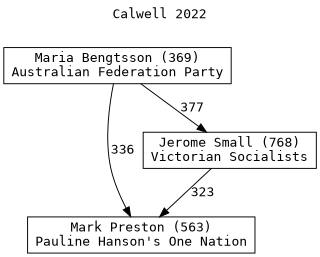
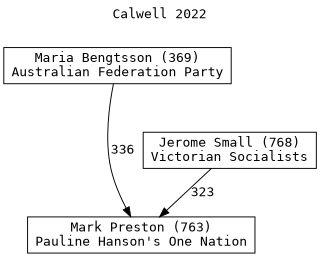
  digraph {
    fontname="DejaVu Sans Mono"
    label="Calwell 2022"
    labelloc=t
    mclimit=10
    node [fontname="DejaVu Sans Mono" shape=box]
    edge [fontname="DejaVu Sans Mono"]
-   n1 [label="Mark Preston (563)\nPauline Hanson's One Nation"]
+   n1 [label="Mark Preston (763)\nPauline Hanson's One Nation"]
    n2 [label="Jerome Small (768)\nVictorian Socialists"]
    n3 [label="Maria Bengtsson (369)\nAustralian Federation Party"]
    n2 -> n1 [label=323]
    n3 -> n1 [label=336]
-   n3 -> n2 [label=377]
  }
